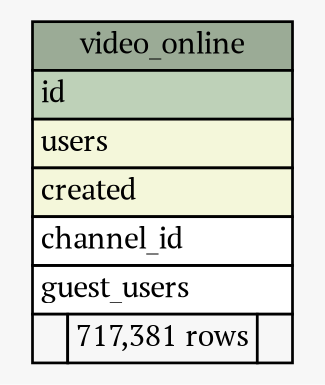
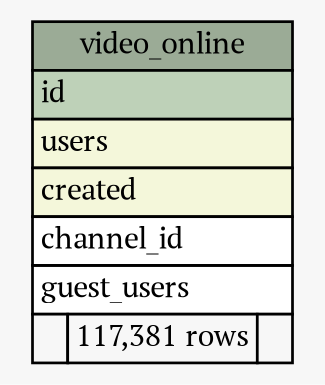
  digraph {
    bgcolor="#f7f7f7"
    fontname="PT Serif"
    fontsize=11
    nodesep=0.18
    rankdir=RL
    ranksep=0.46
-   n1 [fontname="PT Serif" fontsize=11 label=<     <TABLE BORDER="0" CELLBORDER="1" CELLSPACING="0" BGCOLOR="#ffffff">       <TR><TD COLSPAN="3" BGCOLOR="#9bab96" ALIGN="CENTER">video_online</TD></TR>       <TR><TD PORT="id" COLSPAN="3" BGCOLOR="#bed1b8" ALIGN="LEFT">id</TD></TR>       <TR><TD PORT="users" COLSPAN="3" BGCOLOR="#f4f7da" ALIGN="LEFT">users</TD></TR>       <TR><TD PORT="created" COLSPAN="3" BGCOLOR="#f4f7da" ALIGN="LEFT">created</TD></TR>       <TR><TD PORT="channel_id" COLSPAN="3" ALIGN="LEFT">channel_id</TD></TR>       <TR><TD PORT="guest_users" COLSPAN="3" ALIGN="LEFT">guest_users</TD></TR>       <TR><TD ALIGN="LEFT" BGCOLOR="#f7f7f7">  </TD><TD ALIGN="RIGHT" BGCOLOR="#f7f7f7">717,381 rows</TD><TD ALIGN="RIGHT" BGCOLOR="#f7f7f7">  </TD></TR>     </TABLE>> shape=plaintext]
+   n1 [fontname="PT Serif" fontsize=11 label=<     <TABLE BORDER="0" CELLBORDER="1" CELLSPACING="0" BGCOLOR="#ffffff">       <TR><TD COLSPAN="3" BGCOLOR="#9bab96" ALIGN="CENTER">video_online</TD></TR>       <TR><TD PORT="id" COLSPAN="3" BGCOLOR="#bed1b8" ALIGN="LEFT">id</TD></TR>       <TR><TD PORT="users" COLSPAN="3" BGCOLOR="#f4f7da" ALIGN="LEFT">users</TD></TR>       <TR><TD PORT="created" COLSPAN="3" BGCOLOR="#f4f7da" ALIGN="LEFT">created</TD></TR>       <TR><TD PORT="channel_id" COLSPAN="3" ALIGN="LEFT">channel_id</TD></TR>       <TR><TD PORT="guest_users" COLSPAN="3" ALIGN="LEFT">guest_users</TD></TR>       <TR><TD ALIGN="LEFT" BGCOLOR="#f7f7f7">  </TD><TD ALIGN="RIGHT" BGCOLOR="#f7f7f7">117,381 rows</TD><TD ALIGN="RIGHT" BGCOLOR="#f7f7f7">  </TD></TR>     </TABLE>> shape=plaintext]
  }
